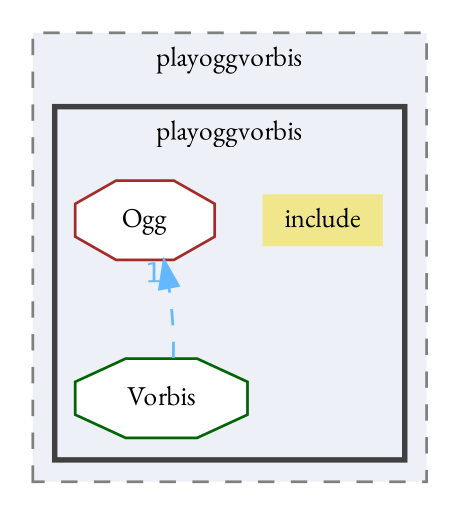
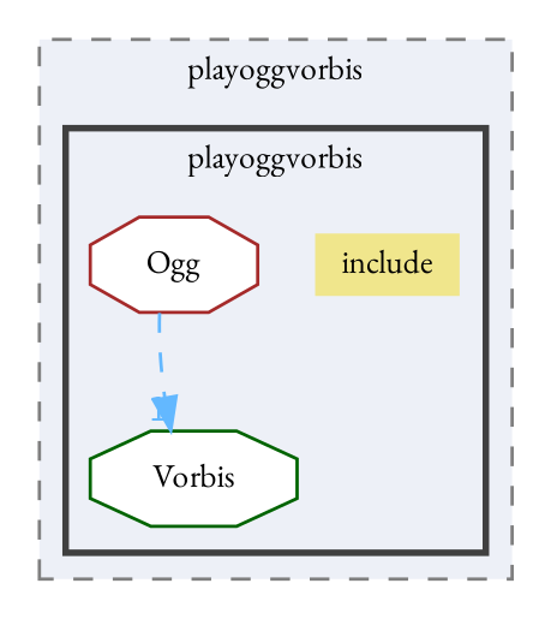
  digraph {
    compound=true
    fontname="EB Garamond"
    node [fontname="EB Garamond" fontsize=10 shape=octagon style=filled fillcolor=white]
    n1 [height=0.2 label=include shape=plaintext width=0.4 fillcolor=khaki color=red]
    n2 [color=brown height=0.2 label=Ogg width=0.4]
    n3 [color=darkgreen height=0.2 label=Vorbis width=0.4]
    subgraph cluster_1 {
      bgcolor="#edf0f7"
      fontsize=10
      label=playoggvorbis
      pencolor=grey50
      style="filled,dashed"
      subgraph cluster_2 {
        bgcolor="#edf0f7"
        fontsize=10
        pencolor=grey25
        style="filled,bold"
        n1
        n2
        n3
      }
    }
-   n3 -> n2 [color=steelblue1 fontcolor=steelblue1 fontname="EB Garamond" fontsize=10 headlabel=1 labeldistance=1.5 labelfontname=Helvetica labelfontsize=10 style=dashed]
+   n2 -> n3 [color=steelblue1 fontcolor=steelblue1 fontname="EB Garamond" fontsize=10 headlabel=1 labeldistance=1.5 labelfontname=Helvetica labelfontsize=10 style=dashed]
  }
